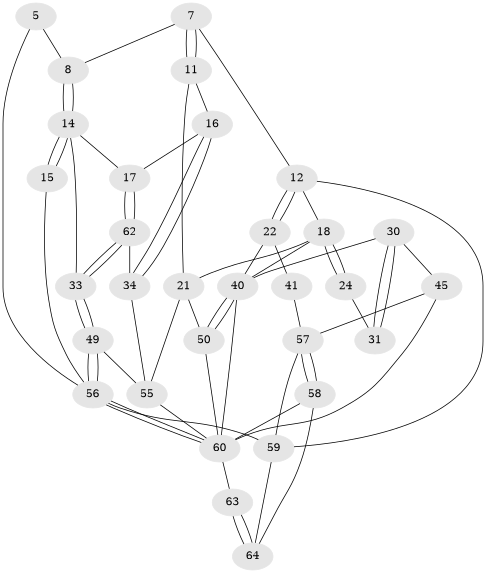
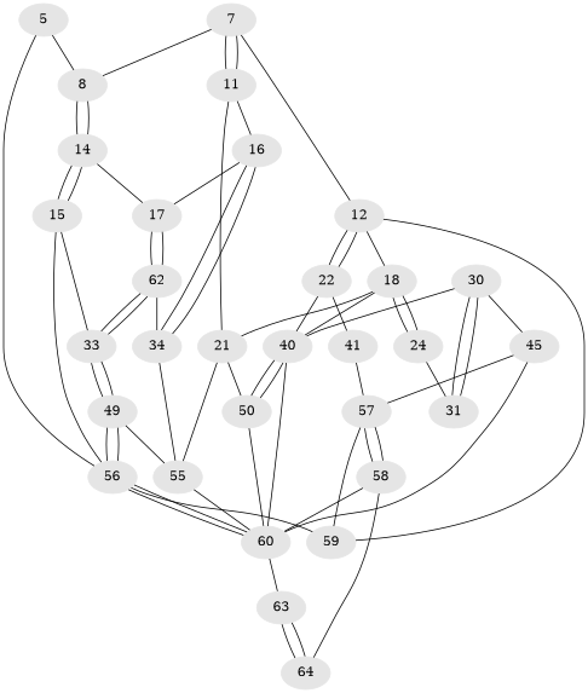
  graph {
    node [color=gray90 style=filled]
    5
    8
    56 [super="+4"]
    14
    59 [super="+47+46"]
    60 [super="+54+53+39"]
    7
    11
    12 [super="+2+6"]
    16
    21 [super="+10"]
    18 [super="+13+9"]
    22
    15
    17
    34
    50 [super="+20"]
    55 [super="+36"]
    24
    40 [super="+37"]
    41 [super="+27+26"]
    64 [super="+61+62"]
    33
    n24 [label=62]
    49 [super="+48"]
    31 [super="+23"]
    57 [super="+44+43"]
    30
    45 [super="+38+29"]
    63
    58
    5 -- 8
    5 -- 56
    8 -- 14
    8 -- 14
    56 -- 59 [weight=2]
    56 -- 60
    56 -- 60
    14 -- 15
    14 -- 15
    14 -- 17
-   59 -- 64 [weight=2]
    60 -- 63
    7 -- 8
    7 -- 11
    7 -- 11
    7 -- 12
    11 -- 16
    11 -- 21
    12 -- 59
    12 -- 18 [weight=2]
    12 -- 22
    12 -- 22
    16 -- 17
    16 -- 34
    16 -- 34
    21 -- 50
    21 -- 55
    18 -- 21
    18 -- 24
    18 -- 24
    18 -- 40
    22 -- 40
    22 -- 41
    15 -- 56
-   14 -- 33
+   15 -- 33
    17 -- n24
    17 -- n24
    34 -- 55
    50 -- 60
    55 -- 60
    24 -- 31 [weight=2]
    40 -- 60
    40 -- 50 [weight=2]
    40 -- 50
    41 -- 57 [weight=2]
    33 -- 49
    33 -- 49
    n24 -- 34
    n24 -- 33
    n24 -- 33
    49 -- 56
    49 -- 56
    49 -- 55 [weight=2]
    57 -- 59 [weight=2]
    57 -- 58
    57 -- 58
    30 -- 40
    30 -- 31
    30 -- 31
    30 -- 45
    45 -- 60 [weight=2]
    45 -- 57 [weight=2]
    63 -- 64 [weight=2]
    63 -- 64
    58 -- 60
    58 -- 64
  }
